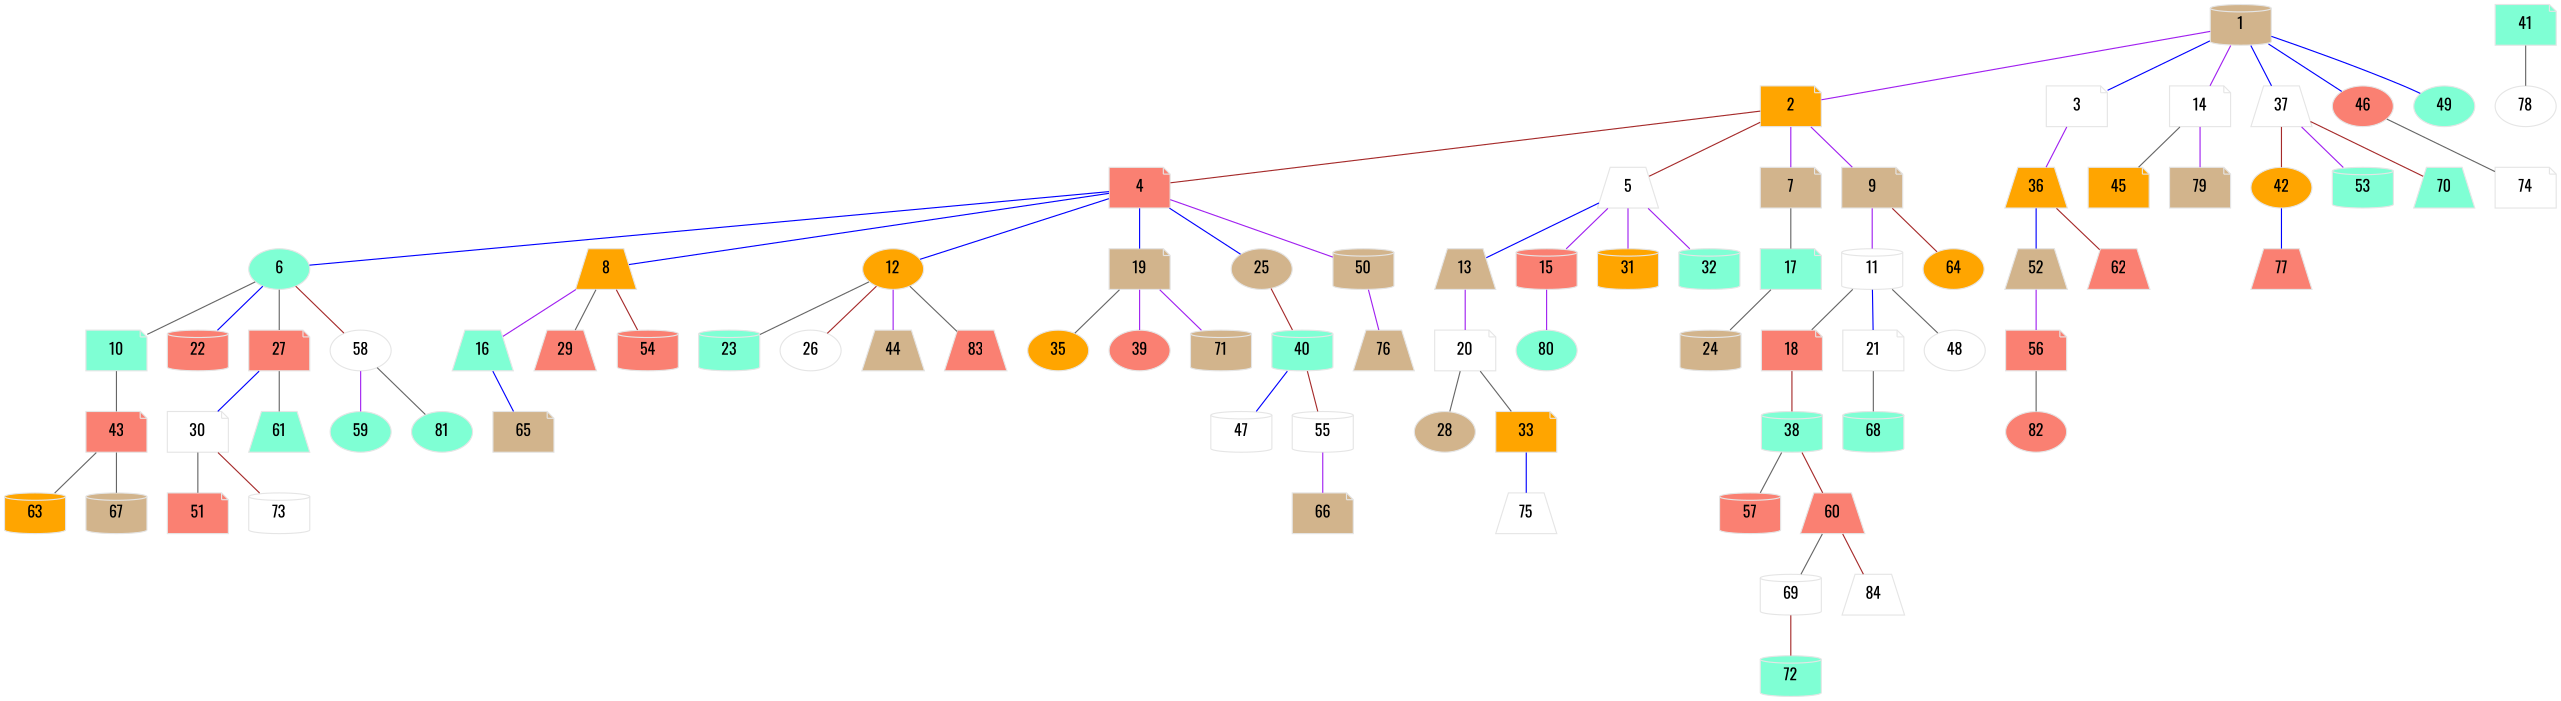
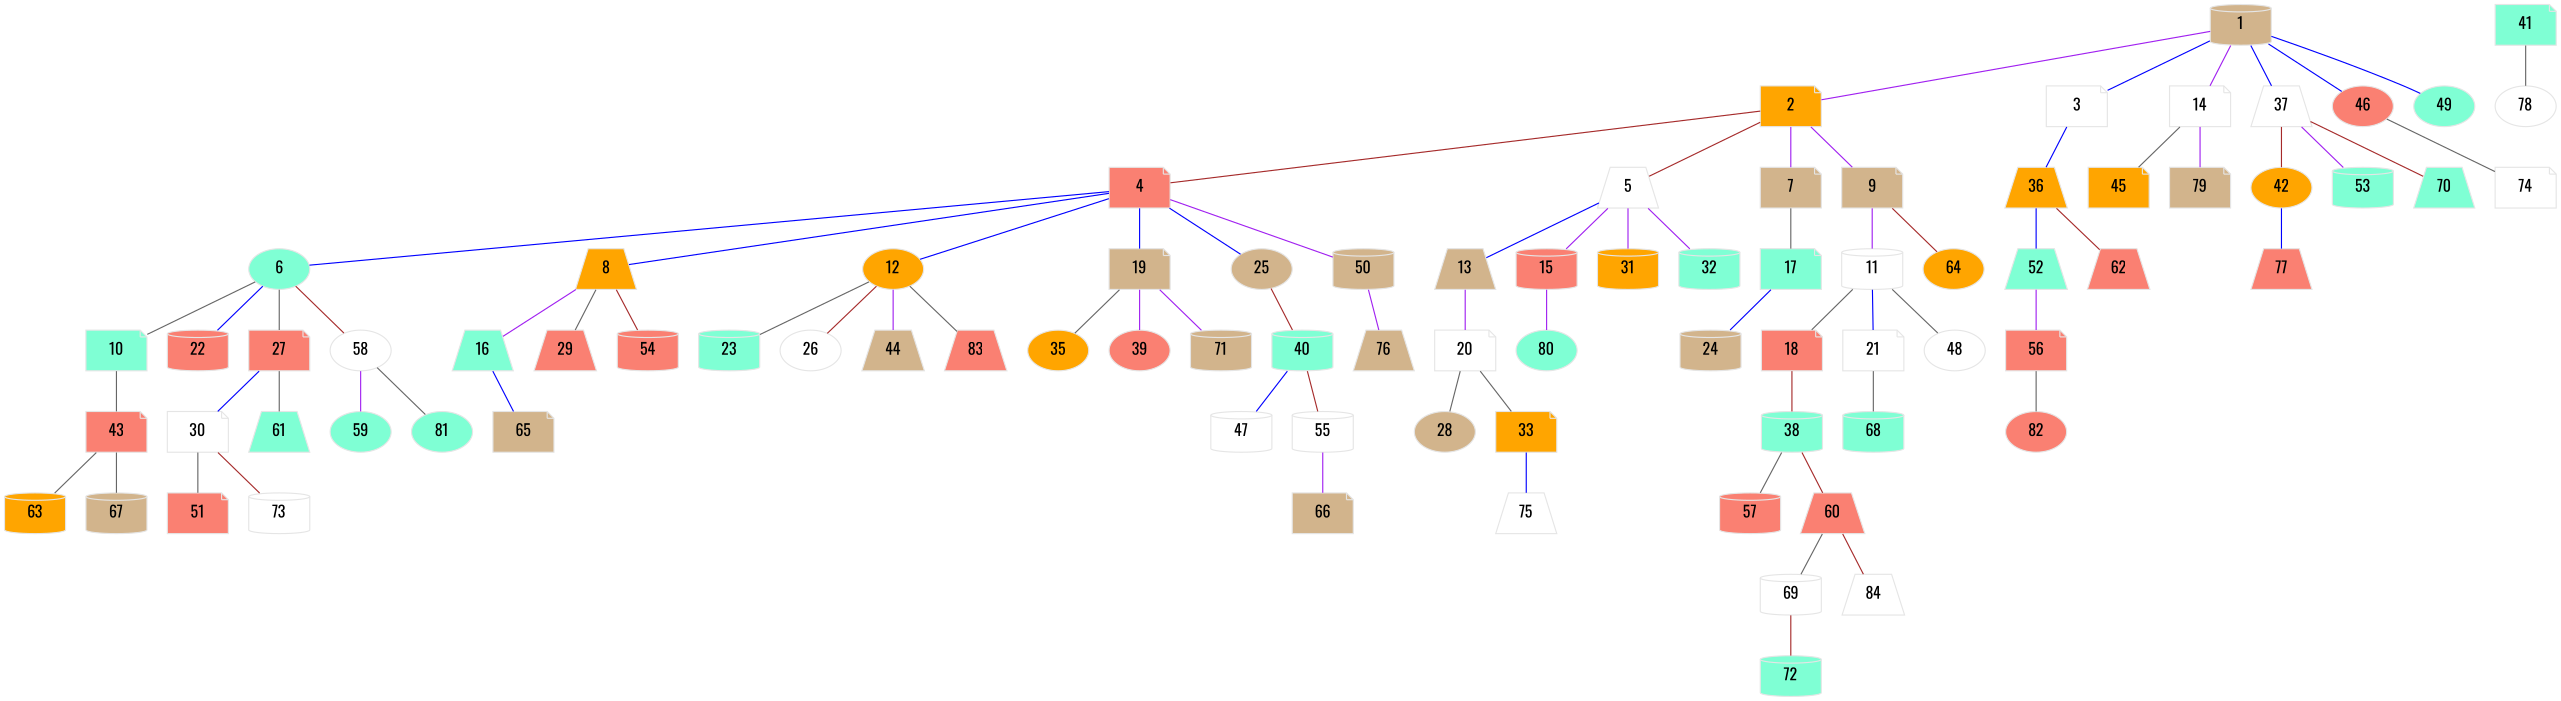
  graph {
    fontname=Oswald
    node [color=gray90 fillcolor=white fontname=Oswald shape=note style=filled]
    edge [color=gray40 fontname=Oswald]
    1 [fillcolor=tan shape=cylinder]
    2 [fillcolor=orange]
    3
    14
    37 [shape=trapezium]
    46 [fillcolor=salmon shape=ellipse]
    49 [fillcolor=aquamarine shape=ellipse]
    4 [fillcolor=salmon]
    5 [shape=trapezium]
    7 [fillcolor=tan]
    9 [fillcolor=tan]
    36 [fillcolor=orange shape=trapezium]
    45 [fillcolor=orange]
    79 [fillcolor=tan]
    42 [fillcolor=orange shape=ellipse]
    53 [fillcolor=aquamarine shape=cylinder]
    70 [fillcolor=aquamarine shape=trapezium]
    74
    6 [fillcolor=aquamarine shape=ellipse]
    8 [fillcolor=orange shape=trapezium]
    12 [fillcolor=orange shape=ellipse]
    19 [fillcolor=tan]
    25 [fillcolor=tan shape=ellipse]
    50 [fillcolor=tan shape=cylinder]
    13 [fillcolor=tan shape=trapezium]
    15 [fillcolor=salmon shape=cylinder]
    31 [fillcolor=orange shape=cylinder]
    32 [fillcolor=aquamarine shape=cylinder]
    17 [fillcolor=aquamarine]
    11 [shape=cylinder]
    64 [fillcolor=orange shape=ellipse]
-   52 [fillcolor=tan shape=trapezium]
+   52 [fillcolor=aquamarine shape=trapezium]
    62 [fillcolor=salmon shape=trapezium]
    41 [fillcolor=aquamarine]
    78 [shape=ellipse]
    10 [fillcolor=aquamarine]
    22 [fillcolor=salmon shape=cylinder]
    27 [fillcolor=salmon]
    58 [shape=ellipse]
    16 [fillcolor=aquamarine shape=trapezium]
    29 [fillcolor=salmon shape=trapezium]
    54 [fillcolor=salmon shape=cylinder]
    23 [fillcolor=aquamarine shape=cylinder]
    26 [shape=ellipse]
    44 [fillcolor=tan shape=trapezium]
    83 [fillcolor=salmon shape=trapezium]
    35 [fillcolor=orange shape=ellipse]
    39 [fillcolor=salmon shape=ellipse]
    71 [fillcolor=tan shape=cylinder]
    40 [fillcolor=aquamarine shape=cylinder]
    76 [fillcolor=tan shape=trapezium]
    20
    80 [fillcolor=aquamarine shape=ellipse]
    43 [fillcolor=salmon]
    30
    61 [fillcolor=aquamarine shape=trapezium]
    59 [fillcolor=aquamarine shape=ellipse]
    81 [fillcolor=aquamarine shape=ellipse]
    24 [fillcolor=tan shape=cylinder]
    65 [fillcolor=tan]
    18 [fillcolor=salmon]
    21
    48 [shape=ellipse]
    63 [fillcolor=orange shape=cylinder]
    67 [fillcolor=tan shape=cylinder]
    38 [fillcolor=aquamarine shape=cylinder]
    68 [fillcolor=aquamarine shape=cylinder]
    28 [fillcolor=tan shape=ellipse]
    33 [fillcolor=orange]
    57 [fillcolor=salmon shape=cylinder]
    60 [fillcolor=salmon shape=trapezium]
    75 [shape=trapezium]
    47 [shape=cylinder]
    55 [shape=cylinder]
    51 [fillcolor=salmon]
    73 [shape=cylinder]
    56 [fillcolor=salmon]
    77 [fillcolor=salmon shape=trapezium]
    69 [shape=cylinder]
    84 [shape=trapezium]
    66 [fillcolor=tan]
    82 [fillcolor=salmon shape=ellipse]
    72 [fillcolor=aquamarine shape=cylinder]
    1 -- 2 [color=purple]
    1 -- 3 [color=blue]
    1 -- 14 [color=purple]
    1 -- 37 [color=blue]
    1 -- 46 [color=blue]
    1 -- 49 [color=blue]
    2 -- 4 [color=brown]
    2 -- 5 [color=brown]
    2 -- 7 [color=purple]
    2 -- 9 [color=purple]
-   3 -- 36 [color=purple]
+   3 -- 36 [color=blue]
    14 -- 45
    14 -- 79 [color=purple]
    37 -- 42 [color=brown]
    37 -- 53 [color=purple]
    37 -- 70 [color=brown]
    46 -- 74
    4 -- 6 [color=blue]
    4 -- 8 [color=blue]
    4 -- 12 [color=blue]
    4 -- 19 [color=blue]
    4 -- 25 [color=blue]
    4 -- 50 [color=purple]
    5 -- 13 [color=blue]
    5 -- 15 [color=purple]
    5 -- 31 [color=purple]
    5 -- 32 [color=purple]
    7 -- 17
    9 -- 11 [color=purple]
    9 -- 64 [color=brown]
    36 -- 52 [color=blue]
    36 -- 62 [color=brown]
    42 -- 77 [color=blue]
    6 -- 10
    6 -- 22 [color=blue]
    6 -- 27
    6 -- 58 [color=brown]
    8 -- 16 [color=purple]
    8 -- 29
    8 -- 54 [color=brown]
    12 -- 23
    12 -- 26 [color=brown]
    12 -- 44 [color=purple]
    12 -- 83
    19 -- 35
    19 -- 39 [color=purple]
    19 -- 71 [color=purple]
    25 -- 40 [color=brown]
    50 -- 76 [color=purple]
    13 -- 20 [color=purple]
    15 -- 80 [color=purple]
-   17 -- 24
+   17 -- 24 [color=blue]
    11 -- 18
    11 -- 21 [color=blue]
    11 -- 48
    52 -- 56 [color=purple]
    41 -- 78
    10 -- 43
    27 -- 30 [color=blue]
    27 -- 61
    58 -- 59 [color=purple]
    58 -- 81
    16 -- 65 [color=blue]
    40 -- 47 [color=blue]
    40 -- 55 [color=brown]
    20 -- 28
    20 -- 33
    43 -- 63
    43 -- 67
    30 -- 51
    30 -- 73 [color=brown]
    18 -- 38 [color=brown]
    21 -- 68
    38 -- 57
    38 -- 60 [color=brown]
    33 -- 75 [color=blue]
    60 -- 69
    60 -- 84 [color=brown]
    55 -- 66 [color=purple]
    56 -- 82
    69 -- 72 [color=brown]
  }
